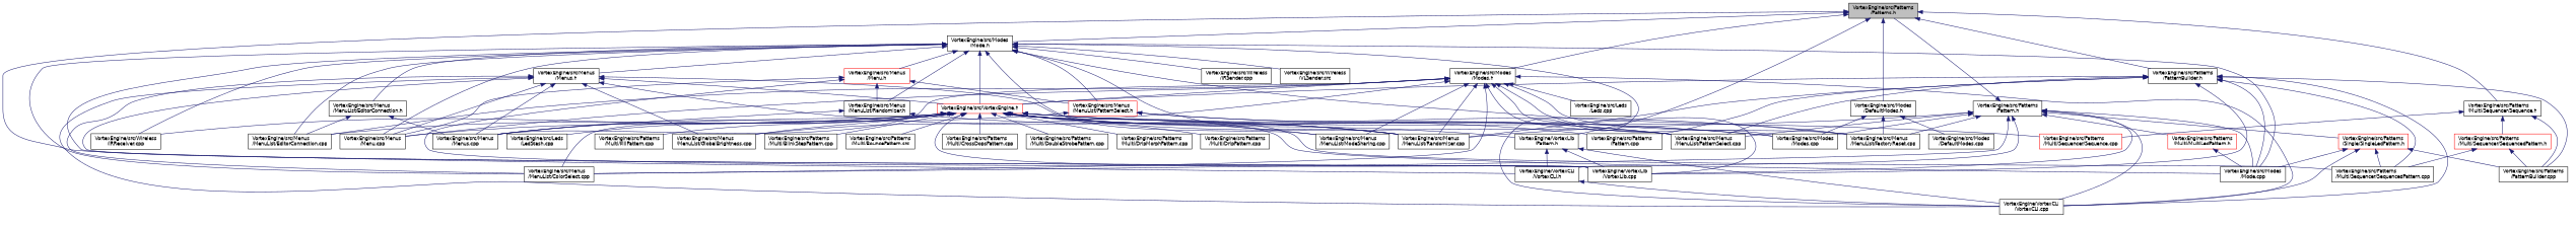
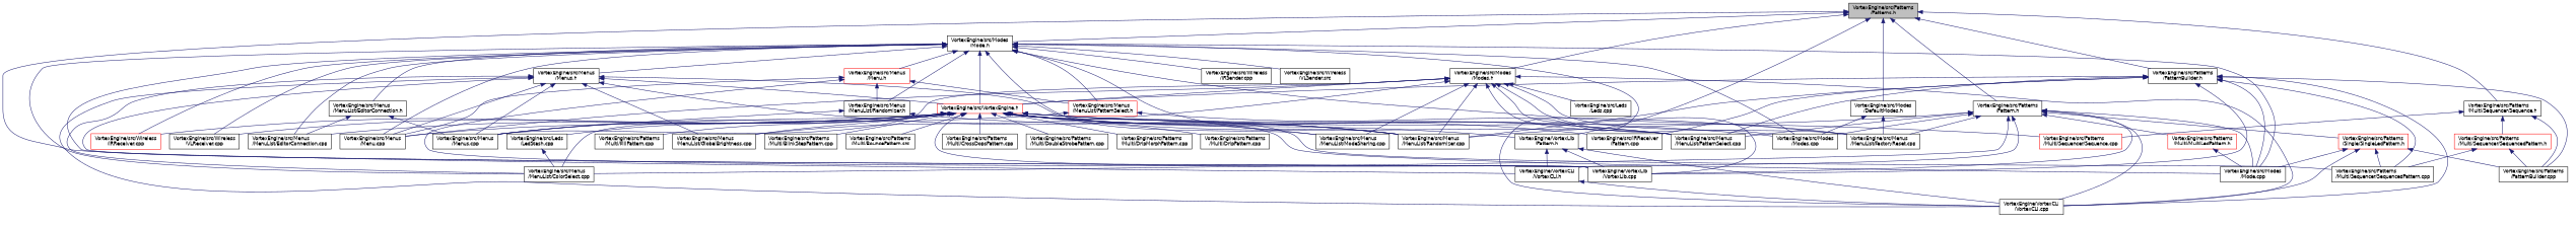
  digraph {
    node [color=black fontname=Helvetica fontsize=10 shape=record]
    edge [color=midnightblue dir=back fontname=Helvetica fontsize=10 labelfontname=Helvetica labelfontsize=10 style=solid]
    n1 [fillcolor=grey75 fontcolor=black height=0.2 label="VortexEngine/src/Patterns\l/Patterns.h" style=filled width=0.4]
    n2 [height=0.2 label="VortexEngine/src/Modes\l/Modes.h" width=0.4]
    n3 [height=0.2 label="VortexEngine/VortexLib\l/Pattern.h" width=0.4]
    n4 [height=0.2 label="VortexEngine/VortexCLI\l/VortexCLI.h" width=0.4]
    n5 [height=0.2 label="VortexEngine/src/Patterns\l/PatternBuilder.h" width=0.4]
    n6 [height=0.2 label="VortexEngine/src/Modes\l/Mode.h" width=0.4]
    n7 [height=0.2 label="VortexEngine/src/Patterns\l/Pattern.h" width=0.4]
    n8 [height=0.2 label="VortexEngine/src/Modes\l/DefaultModes.h" width=0.4]
    n9 [height=0.2 label="VortexEngine/src/Patterns\l/Multi/Sequencer/Sequence.h" width=0.4]
    n10 [height=0.2 label="VortexEngine/src/Leds\l/Leds.cpp" width=0.4]
    n11 [color=red height=0.2 label="VortexEngine/src/VortexEngine.h" width=0.4]
    n12 [height=0.2 label="VortexEngine/src/Menus\l/Menu.cpp" width=0.4]
    n13 [height=0.2 label="VortexEngine/src/Menus\l/MenuList/ColorSelect.cpp" width=0.4]
    n14 [height=0.2 label="VortexEngine/src/Menus\l/MenuList/EditorConnection.cpp" width=0.4]
    n15 [height=0.2 label="VortexEngine/src/Menus\l/MenuList/FactoryReset.cpp" width=0.4]
    n16 [height=0.2 label="VortexEngine/src/Menus\l/MenuList/GlobalBrightness.cpp" width=0.4]
    n17 [height=0.2 label="VortexEngine/src/Menus\l/MenuList/ModeSharing.cpp" width=0.4]
    n18 [height=0.2 label="VortexEngine/src/Menus\l/MenuList/PatternSelect.cpp" width=0.4]
    n19 [height=0.2 label="VortexEngine/src/Menus\l/MenuList/Randomizer.cpp" width=0.4]
    n20 [height=0.2 label="VortexEngine/src/Menus\l/Menus.cpp" width=0.4]
    n21 [height=0.2 label="VortexEngine/src/Modes\l/Modes.cpp" width=0.4]
    n22 [height=0.2 label="VortexEngine/VortexLib\l/VortexLib.cpp" width=0.4]
    n23 [height=0.2 label="VortexEngine/VortexCLI\l/VortexCLI.cpp" width=0.4]
    n24 [height=0.2 label="VortexEngine/src/Modes\l/Mode.cpp" width=0.4]
    n25 [height=0.2 label="VortexEngine/src/Patterns\l/Multi/Sequencer/SequencedPattern.cpp" width=0.4]
-   n26 [height=0.2 label="VortexEngine/src/Patterns\l/Pattern.cpp" width=0.4]
+   n26 [height=0.2 label="VortexEngine/src/IRReceiver\l/Pattern.cpp" width=0.4]
    n27 [height=0.2 label="VortexEngine/src/Patterns\l/PatternBuilder.cpp" width=0.4]
-   n28 [height=0.2 label="VortexEngine/src/Wireless\l/IRReceiver.cpp" width=0.4]
+   n28 [color=red height=0.2 label="VortexEngine/src/Wireless\l/IRReceiver.cpp" width=0.4]
+   n29 [height=0.2 label="VortexEngine/src/Wireless\l/VLReceiver.cpp" width=0.4]
    n30 [height=0.2 label="VortexEngine/src/Menus\l/Menus.h" width=0.4]
    n31 [color=red height=0.2 label="VortexEngine/src/Menus\l/Menu.h" width=0.4]
    n32 [height=0.2 label="VortexEngine/src/Menus\l/MenuList/EditorConnection.h" width=0.4]
    n33 [color=red height=0.2 label="VortexEngine/src/Menus\l/MenuList/PatternSelect.h" width=0.4]
    n34 [height=0.2 label="VortexEngine/src/Menus\l/MenuList/Randomizer.h" width=0.4]
    n35 [height=0.2 label="VortexEngine/src/Wireless\l/IRSender.cpp" width=0.4]
    n36 [height=0.2 label="VortexEngine/src/Wireless\l/VLSender.src" width=0.4]
    n37 [color=red height=0.2 label="VortexEngine/src/Patterns\l/Single/SingleLedPattern.h" width=0.4]
    n38 [color=red height=0.2 label="VortexEngine/src/Patterns\l/Multi/MultiLedPattern.h" width=0.4]
-   n39 [height=0.2 label="VortexEngine/src/Modes\l/DefaultModes.cpp" width=0.4]
    n40 [color=red height=0.2 label="VortexEngine/src/Patterns\l/Multi/Sequencer/Sequence.cpp" width=0.4]
    n41 [color=red height=0.2 label="VortexEngine/src/Patterns\l/Multi/Sequencer/SequencedPattern.h" width=0.4]
    n42 [height=0.2 label="VortexEngine/src/Leds\l/LedStash.cpp" width=0.4]
    n43 [height=0.2 label="VortexEngine/src/Patterns\l/Multi/BlinkStepPattern.cpp" width=0.4]
    n44 [height=0.2 label="VortexEngine/src/Patterns\l/Multi/BouncePattern.src" width=0.4]
    n45 [height=0.2 label="VortexEngine/src/Patterns\l/Multi/CrossDopsPattern.cpp" width=0.4]
    n46 [height=0.2 label="VortexEngine/src/Patterns\l/Multi/DoubleStrobePattern.cpp" width=0.4]
    n47 [height=0.2 label="VortexEngine/src/Patterns\l/Multi/DripMorphPattern.cpp" width=0.4]
    n48 [height=0.2 label="VortexEngine/src/Patterns\l/Multi/DripPattern.cpp" width=0.4]
    n49 [height=0.2 label="VortexEngine/src/Patterns\l/Multi/FillPattern.cpp" width=0.4]
    n1 -> n2
    n1 -> n3
    n1 -> n4
    n1 -> n5
    n1 -> n6
-   n7 -> n1
+   n1 -> n7
    n1 -> n8
    n1 -> n9
    n2 -> n10
    n2 -> n11
    n2 -> n12
-   n2 -> n13
-   n2 -> n14
+   n42 -> n13
    n2 -> n15
    n2 -> n16
    n2 -> n17
    n2 -> n18
    n2 -> n19
    n2 -> n20
    n2 -> n21
    n2 -> n22
    n2 -> n23
    n3 -> n4
    n3 -> n22
    n3 -> n23
    n4 -> n23
    n5 -> n11
    n5 -> n18
    n5 -> n19
    n5 -> n22
    n5 -> n23
    n5 -> n24
    n5 -> n25
    n5 -> n26
    n5 -> n27
    n6 -> n11
    n6 -> n12
    n6 -> n13
    n6 -> n14
    n6 -> n15
    n6 -> n17
    n6 -> n19
-   n33 -> n21
+   n6 -> n21
    n6 -> n22
    n6 -> n23
    n6 -> n24
    n6 -> n28
+   n6 -> n29
    n6 -> n30
    n6 -> n31
    n6 -> n32
    n6 -> n33
    n6 -> n34
    n6 -> n35
    n6 -> n36
    n7 -> n4
    n7 -> n13
    n7 -> n15
    n7 -> n18
    n7 -> n19
    n7 -> n21
    n7 -> n22
    n7 -> n23
    n7 -> n24
    n7 -> n37
    n7 -> n38
    n8 -> n15
    n8 -> n21
-   n8 -> n39
    n9 -> n27
    n9 -> n40
    n9 -> n41
    n11 -> n3
    n11 -> n12
    n11 -> n13
    n11 -> n14
    n11 -> n15
    n11 -> n16
    n11 -> n17
    n11 -> n18
    n11 -> n19
    n11 -> n20
    n11 -> n21
    n11 -> n22
    n11 -> n24
    n11 -> n25
    n11 -> n26
    n11 -> n28
+   n11 -> n29
    n11 -> n40
    n11 -> n42
    n11 -> n43
    n11 -> n44
    n11 -> n45
    n11 -> n46
    n11 -> n47
    n11 -> n48
    n11 -> n49
    n30 -> n11
    n30 -> n12
    n30 -> n13
    n30 -> n16
    n30 -> n18
    n30 -> n19
    n30 -> n20
    n30 -> n22
    n30 -> n23
    n31 -> n12
    n31 -> n22
    n31 -> n33
    n31 -> n34
    n32 -> n14
    n32 -> n20
    n33 -> n18
    n33 -> n20
    n34 -> n19
    n34 -> n20
    n37 -> n23
    n37 -> n24
    n37 -> n25
    n37 -> n27
    n38 -> n24
    n41 -> n25
    n41 -> n27
  }
